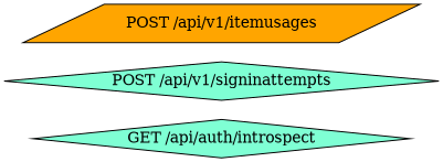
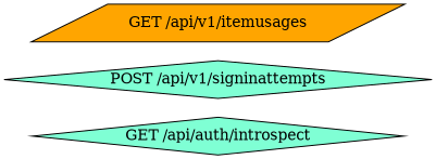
  digraph {
    rankdir=LR
    node [style=filled fillcolor=aquamarine shape=diamond]
    n1 [label="GET /api/auth/introspect"]
    n2 [label="POST /api/v1/signinattempts"]
-   n3 [label="POST /api/v1/itemusages" fillcolor=orange shape=parallelogram]
+   n3 [label="GET /api/v1/itemusages" fillcolor=orange shape=parallelogram]
  }
